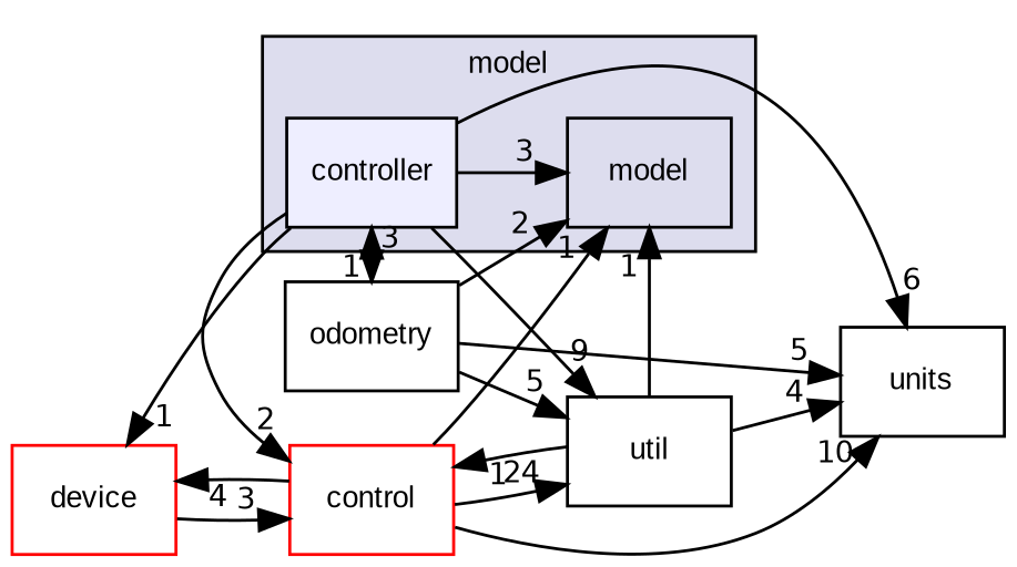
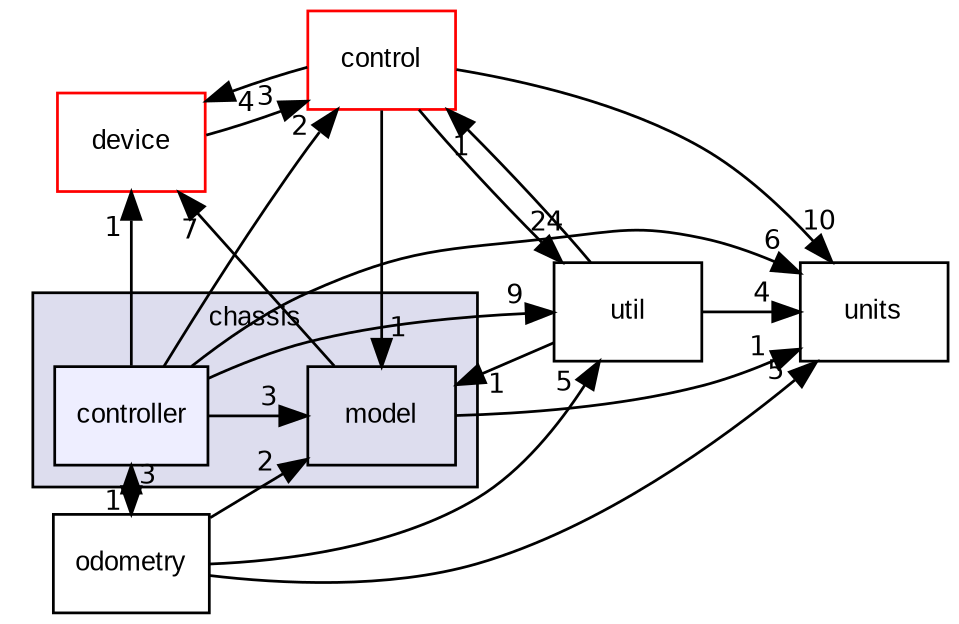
  digraph {
    compound=true
    fontname="Liberation Sans"
    rankdir=LR
    node [fontname="Liberation Sans" fontsize=10 shape=box]
    edge [fontname="Liberation Sans" headlabel=1 labeldistance=1.5 labelfontname=Helvetica labelfontsize=10]
    n1 [label=model]
    n2 [fillcolor="#eeeeff" label=controller pencolor=black style=filled]
    n3 [color=red fillcolor=white label=device style=filled]
    n4 [label=units]
    n5 [label=util]
    n6 [label=odometry]
    n7 [color=red fillcolor=white label=control style=filled]
    subgraph cluster_1 {
      bgcolor="#ddddee"
      fontsize=10
-     label=model
+     label=chassis
      pencolor=black
      n1
      n2
    }
+   n1 -> n3 [headlabel=7]
+   n1 -> n4
    n2 -> n1 [headlabel=3]
    n2 -> n3
    n2 -> n4 [headlabel=6]
    n2 -> n5 [headlabel=9]
    n2 -> n6 [headlabel=3]
    n2 -> n7 [headlabel=2]
    n3 -> n7 [headlabel=3]
    n5 -> n1
    n5 -> n4 [headlabel=4]
    n5 -> n7
    n6 -> n1 [headlabel=2]
    n6 -> n2
    n6 -> n4 [headlabel=5]
    n6 -> n5 [headlabel=5]
    n7 -> n1
    n7 -> n3 [headlabel=4]
    n7 -> n4 [headlabel=10]
    n7 -> n5 [headlabel=24]
  }
